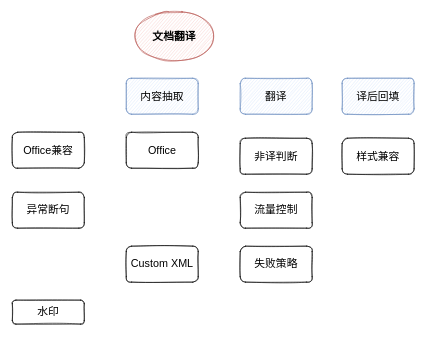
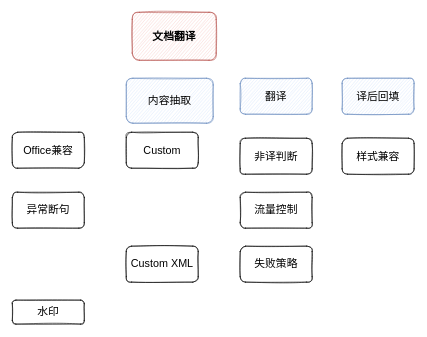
  <mxCell id="0" />
  <mxCell id="1" parent="0" />
- <mxCell id="2" value="文档翻译" style="ellipse;whiteSpace=wrap;html=1;shadow=0;sketch=1;fontStyle=1;labelBorderColor=none;fontSize=18;fillColor=#f8cecc;strokeColor=#b85450;" vertex="1" parent="1"><mxGeometry x="220" y="20" width="140" height="80" as="geometry" /></mxCell>
+ <mxCell id="2" value="文档翻译" style="rounded=1;whiteSpace=wrap;html=1;shadow=0;sketch=1;fontStyle=1;labelBorderColor=none;fontSize=18;fillColor=#f8cecc;strokeColor=#b85450;" vertex="1" parent="1"><mxGeometry x="220" y="20" width="140" height="80" as="geometry" /></mxCell>
  <mxCell id="3" value="异常断句" style="rounded=1;whiteSpace=wrap;html=1;shadow=0;labelBorderColor=none;sketch=1;fontSize=18;fontColor=#000000;gradientColor=none;" vertex="1" parent="1"><mxGeometry x="20" y="320" width="120" height="60" as="geometry" /></mxCell>
- <mxCell id="4" value="内容抽取" style="rounded=1;whiteSpace=wrap;html=1;shadow=0;labelBorderColor=none;sketch=1;fontSize=18;fillColor=#dae8fc;strokeColor=#6c8ebf;" vertex="1" parent="1"><mxGeometry x="210" y="130" width="120" height="60" as="geometry" /></mxCell>
+ <mxCell id="4" value="内容抽取" style="rounded=1;whiteSpace=wrap;html=1;shadow=0;labelBorderColor=none;sketch=1;fontSize=18;fillColor=#dae8fc;strokeColor=#6c8ebf;" vertex="1" parent="1"><mxGeometry x="210" y="130" width="145" height="75" as="geometry" /></mxCell>
  <mxCell id="5" value="译后回填" style="rounded=1;whiteSpace=wrap;html=1;shadow=0;labelBorderColor=none;sketch=1;fontSize=18;fillColor=#dae8fc;strokeColor=#6c8ebf;" vertex="1" parent="1"><mxGeometry x="570" y="130" width="120" height="60" as="geometry" /></mxCell>
- <mxCell id="6" value="Office" style="rounded=1;whiteSpace=wrap;html=1;shadow=0;labelBorderColor=none;sketch=1;fontSize=18;fontColor=#000000;gradientColor=none;" vertex="1" parent="1"><mxGeometry x="210" y="220" width="120" height="60" as="geometry" /></mxCell>
+ <mxCell id="6" value="Custom" style="rounded=1;whiteSpace=wrap;html=1;shadow=0;labelBorderColor=none;sketch=1;fontSize=18;fontColor=#000000;gradientColor=none;" vertex="1" parent="1"><mxGeometry x="210" y="220" width="120" height="60" as="geometry" /></mxCell>
  <mxCell id="7" value="Custom XML" style="rounded=1;whiteSpace=wrap;html=1;shadow=0;labelBorderColor=none;sketch=1;fontSize=18;fontColor=#000000;gradientColor=none;" vertex="1" parent="1"><mxGeometry x="210" y="410" width="120" height="60" as="geometry" /></mxCell>
  <mxCell id="8" value="翻译" style="rounded=1;whiteSpace=wrap;html=1;shadow=0;labelBorderColor=none;sketch=1;fontSize=18;fillColor=#dae8fc;strokeColor=#6c8ebf;" vertex="1" parent="1"><mxGeometry x="400" y="130" width="120" height="60" as="geometry" /></mxCell>
  <mxCell id="9" value="非译判断" style="rounded=1;whiteSpace=wrap;html=1;shadow=0;labelBorderColor=none;sketch=1;fontSize=18;fontColor=#000000;gradientColor=none;" vertex="1" parent="1"><mxGeometry x="400" y="230" width="120" height="60" as="geometry" /></mxCell>
  <mxCell id="10" value="水印" style="rounded=1;whiteSpace=wrap;html=1;shadow=0;labelBorderColor=none;sketch=1;fontSize=18;fontColor=#000000;gradientColor=none;" vertex="1" parent="1"><mxGeometry x="20" y="500" width="120" height="40" as="geometry" /></mxCell>
  <mxCell id="11" value="流量控制" style="rounded=1;whiteSpace=wrap;html=1;shadow=0;labelBorderColor=none;sketch=1;fontSize=18;fontColor=#000000;gradientColor=none;" vertex="1" parent="1"><mxGeometry x="400" y="320" width="120" height="60" as="geometry" /></mxCell>
  <mxCell id="12" value="失败策略" style="rounded=1;whiteSpace=wrap;html=1;shadow=0;labelBorderColor=none;sketch=1;fontSize=18;fontColor=#000000;gradientColor=none;" vertex="1" parent="1"><mxGeometry x="400" y="410" width="120" height="60" as="geometry" /></mxCell>
  <mxCell id="13" value="Office兼容" style="rounded=1;whiteSpace=wrap;html=1;shadow=0;labelBorderColor=none;sketch=1;fontSize=18;fontColor=#000000;gradientColor=none;" vertex="1" parent="1"><mxGeometry x="20" y="220" width="120" height="60" as="geometry" /></mxCell>
  <mxCell id="14" value="样式兼容" style="rounded=1;whiteSpace=wrap;html=1;shadow=0;labelBorderColor=none;sketch=1;fontSize=18;fontColor=#000000;gradientColor=none;" vertex="1" parent="1"><mxGeometry x="570" y="230" width="120" height="60" as="geometry" /></mxCell>
